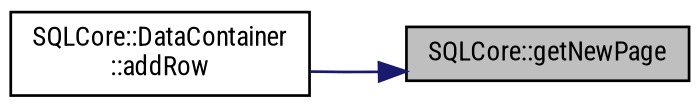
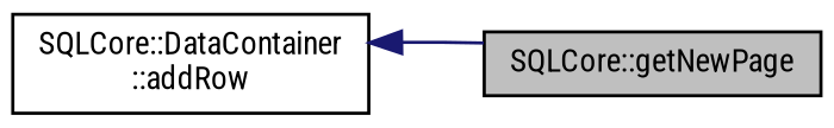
  digraph {
    rankdir=RL
    fontname="Roboto Condensed"
    node [color=black fontname="Roboto Condensed" fontsize=10 shape=record style=filled]
    n1 [fillcolor=grey75 fontcolor=black height=0.2 label="SQLCore::getNewPage" width=0.4]
    n2 [fillcolor=white height=0.2 label="SQLCore::DataContainer\l::addRow" width=0.4]
-   n1 -> n2 [color=midnightblue dir=back fontname="Roboto Condensed" fontsize=10 labelfontname=Helvetica labelfontsize=10 style=solid]
+   n2 -> n1 [color=midnightblue dir=back fontname="Roboto Condensed" fontsize=10 labelfontname=Helvetica labelfontsize=10 style=solid]
  }
